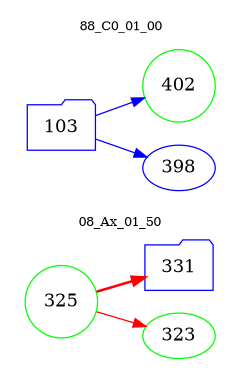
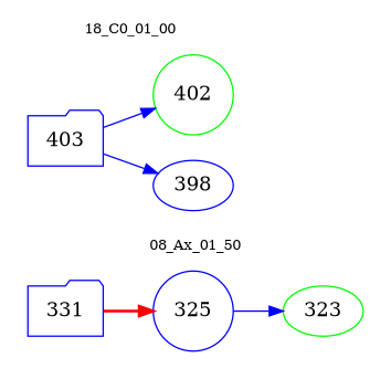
  digraph {
    rankdir=LR
    node [color=blue shape=circle]
    edge [color=red style=solid]
-   n1 [color=green label=325]
+   n1 [label=325]
    n2 [color=green label=323 shape=ellipse]
    n3 [label=331 shape=folder]
-   n4 [label=103 shape=folder]
+   n4 [label=403 shape=folder]
    n5 [label=398 shape=ellipse]
    n6 [color=green label=402]
    subgraph cluster_1 {
      color=white
      fontsize=10
      label="08_Ax_01_50"
      n1
      n2
      n3
    }
    subgraph cluster_2 {
      color=white
      fontsize=10
-     label="88_C0_01_00"
+     label="18_C0_01_00"
      n4
      n5
      n6
    }
-   n1 -> n2
-   n1 -> n3 [style=bold]
+   n1 -> n2 [color=blue]
+   n3 -> n1 [style=bold]
    n4 -> n5 [color=blue]
    n4 -> n6 [color=blue]
  }
